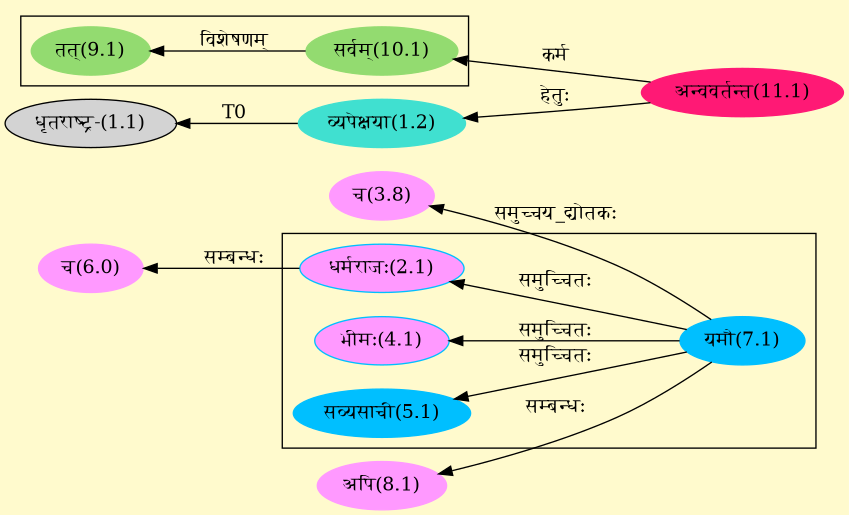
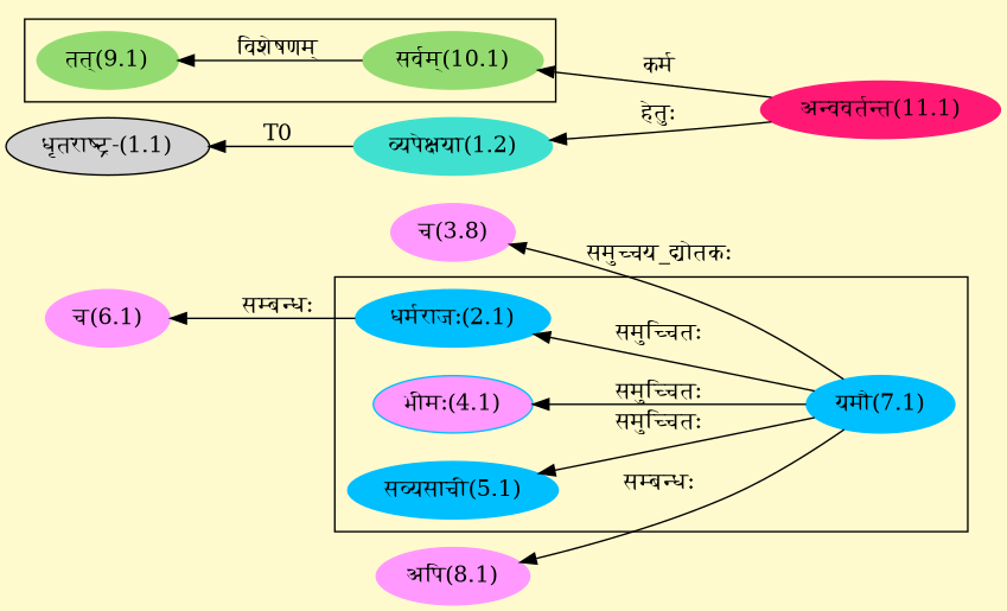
  digraph {
    bgcolor=lemonchiffon1
    compound=true
    rankdir=LR
    node [color="#00BFFF" style=filled]
    edge [dir=back]
-   n1 [label="धर्मराजः(2.1)" fillcolor="#FF99FF"]
+   n1 [label="धर्मराजः(2.1)"]
    n2 [label="यमौ(7.1)"]
    n3 [fillcolor="#FF99FF" label="भीमः(4.1)"]
    n4 [label="सव्यसाची(5.1)"]
    n5 [color="#93DB70" label="तत्(9.1)"]
    n6 [color="#93DB70" label="सर्वम्(10.1)"]
    n7 [color="#FF1975" label="अन्ववर्तन्त(11.1)"]
    n8 [label="धृतराष्ट्र-(1.1)" color=""]
    n9 [color="#40E0D0" label="व्यपेक्षया(1.2)"]
    n10 [color="#FF99FF" label="च(3.8)"]
-   n11 [color="#FF99FF" label="च(6.0)"]
+   n11 [color="#FF99FF" label="च(6.1)"]
    n12 [color="#FF99FF" label="अपि(8.1)"]
    subgraph cluster_1 {
      n1
      n2
      n3
      n4
    }
    subgraph cluster_2 {
      n5
      n6
    }
    n1 -> n2 [label="समुच्चितः"]
    n3 -> n2 [label="समुच्चितः"]
    n4 -> n2 [label="समुच्चितः"]
    n5 -> n6 [label="विशेषणम्"]
    n6 -> n7 [label="कर्म"]
    n8 -> n9 [label=T0]
    n9 -> n7 [label="हेतुः"]
    n10 -> n2 [label="समुच्चय_द्योतकः"]
    n11 -> n1 [label="सम्बन्धः"]
    n12 -> n2 [label="सम्बन्धः"]
  }
